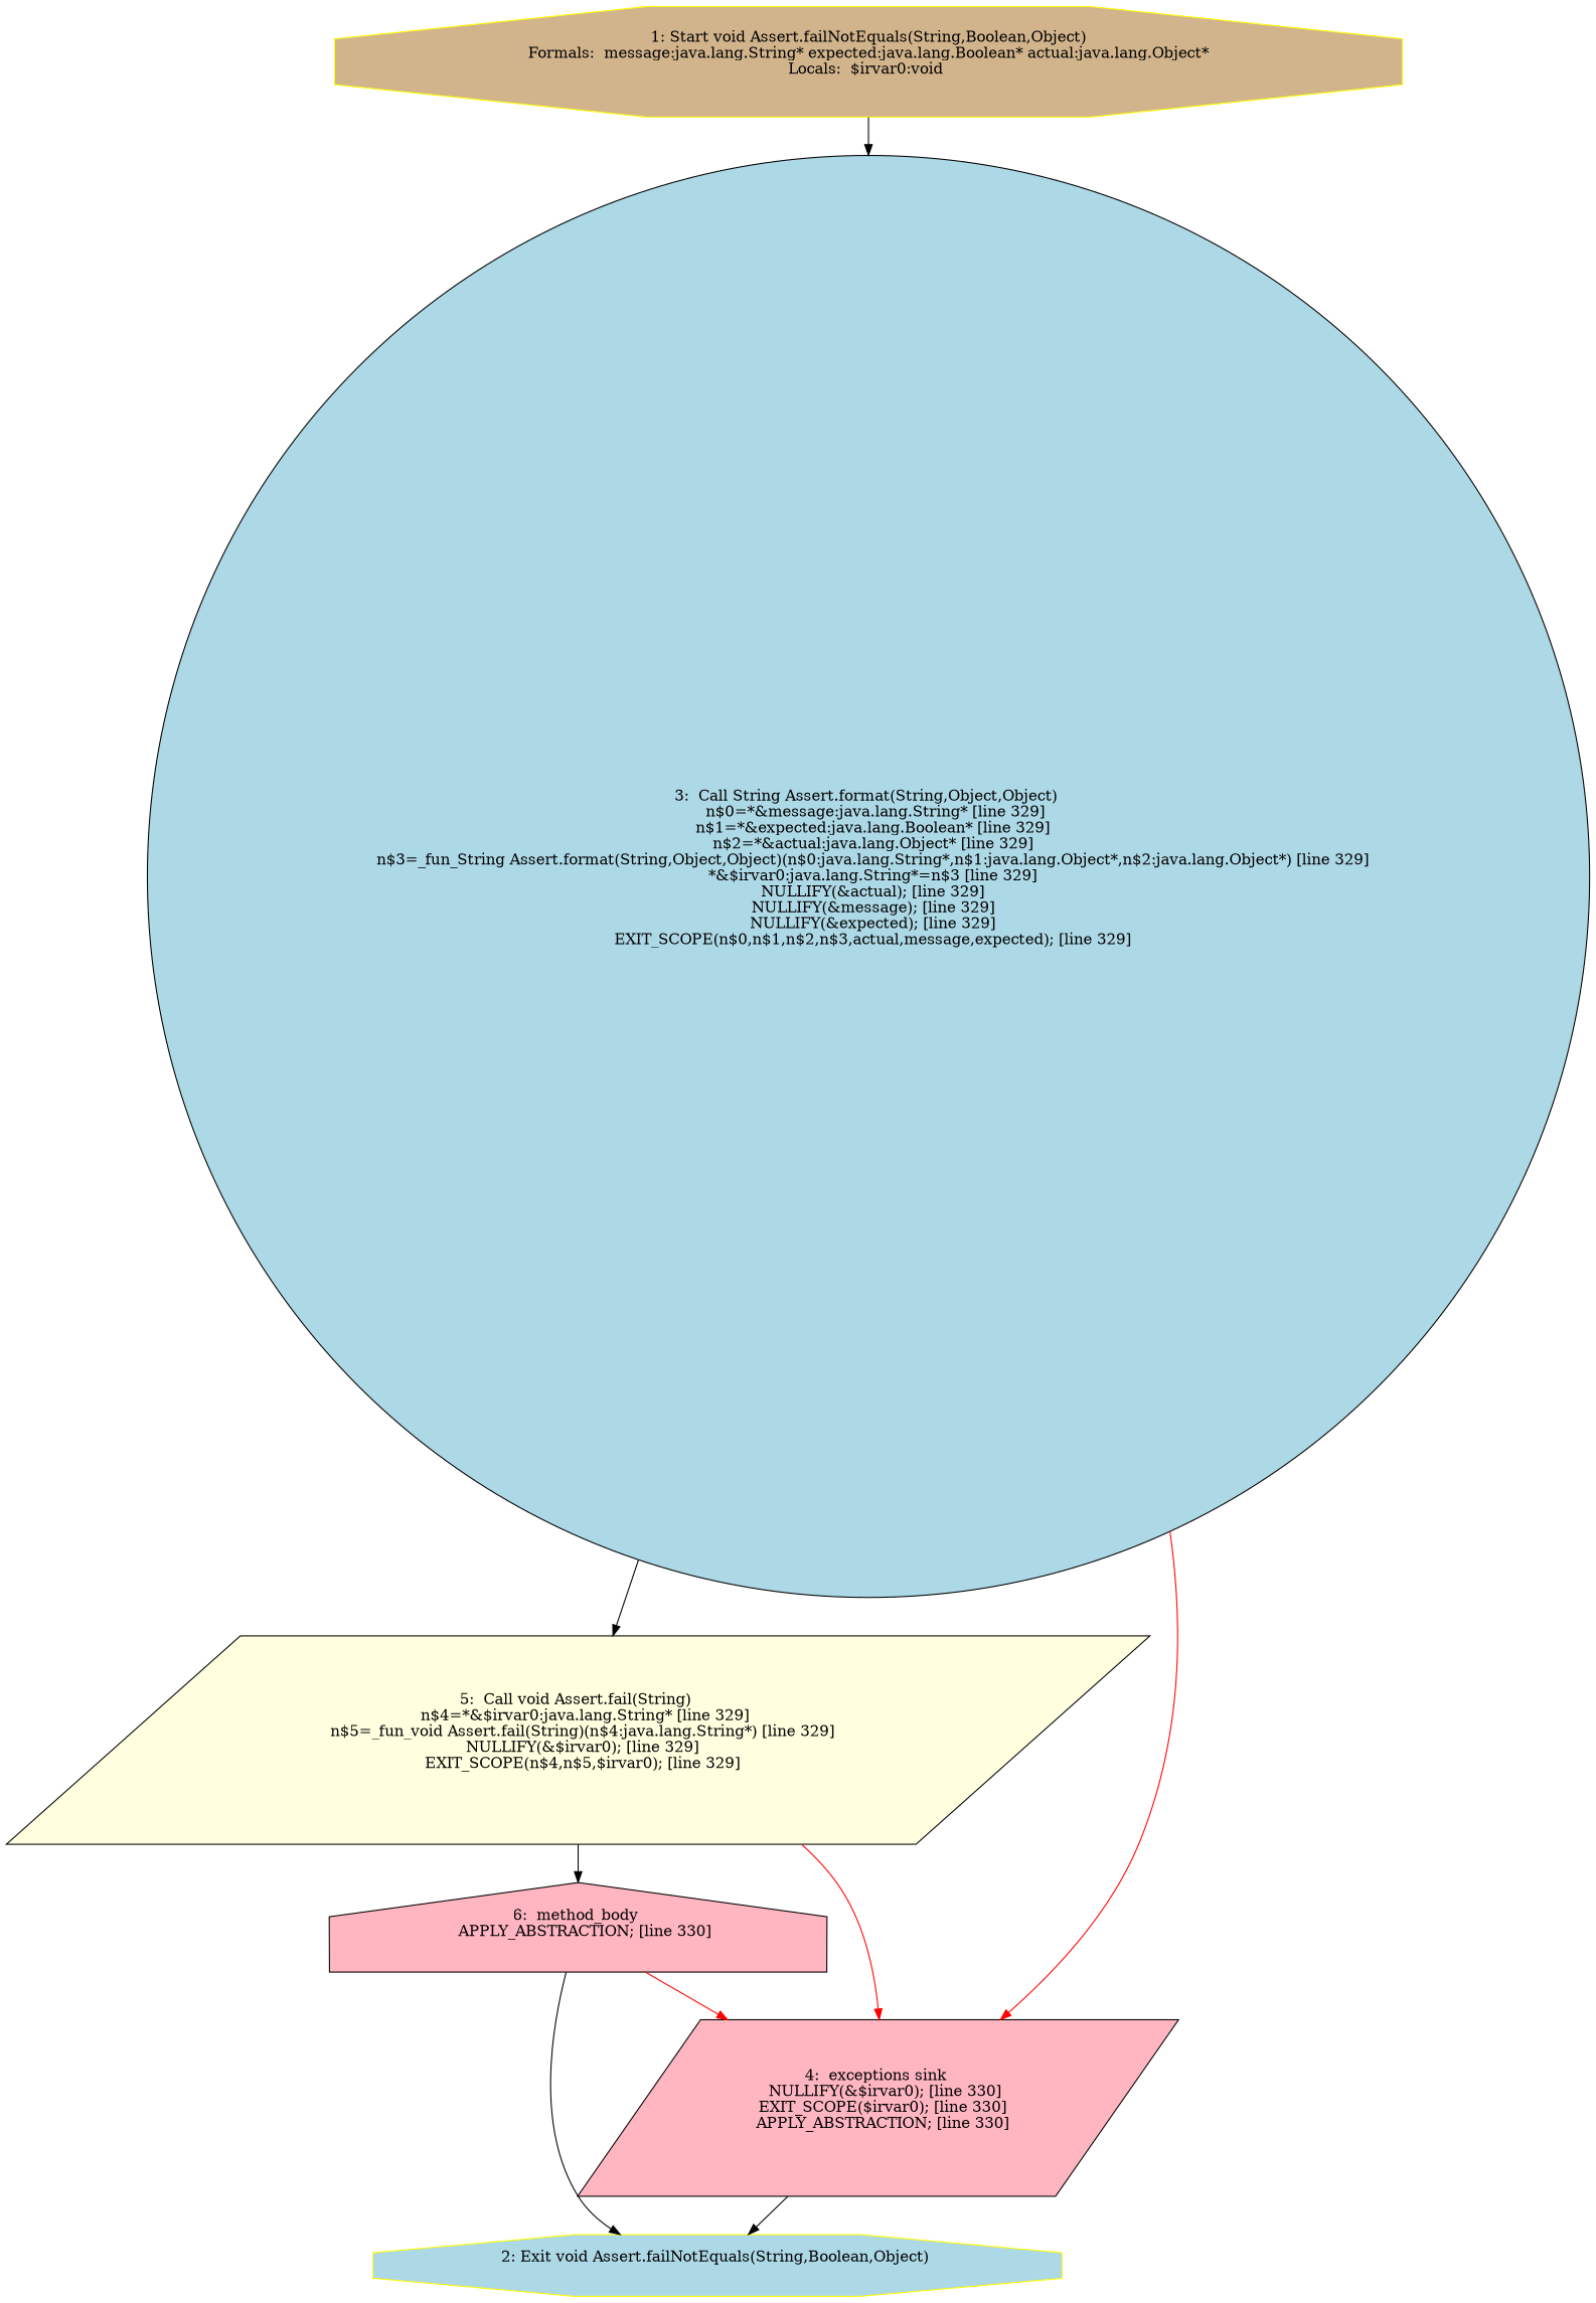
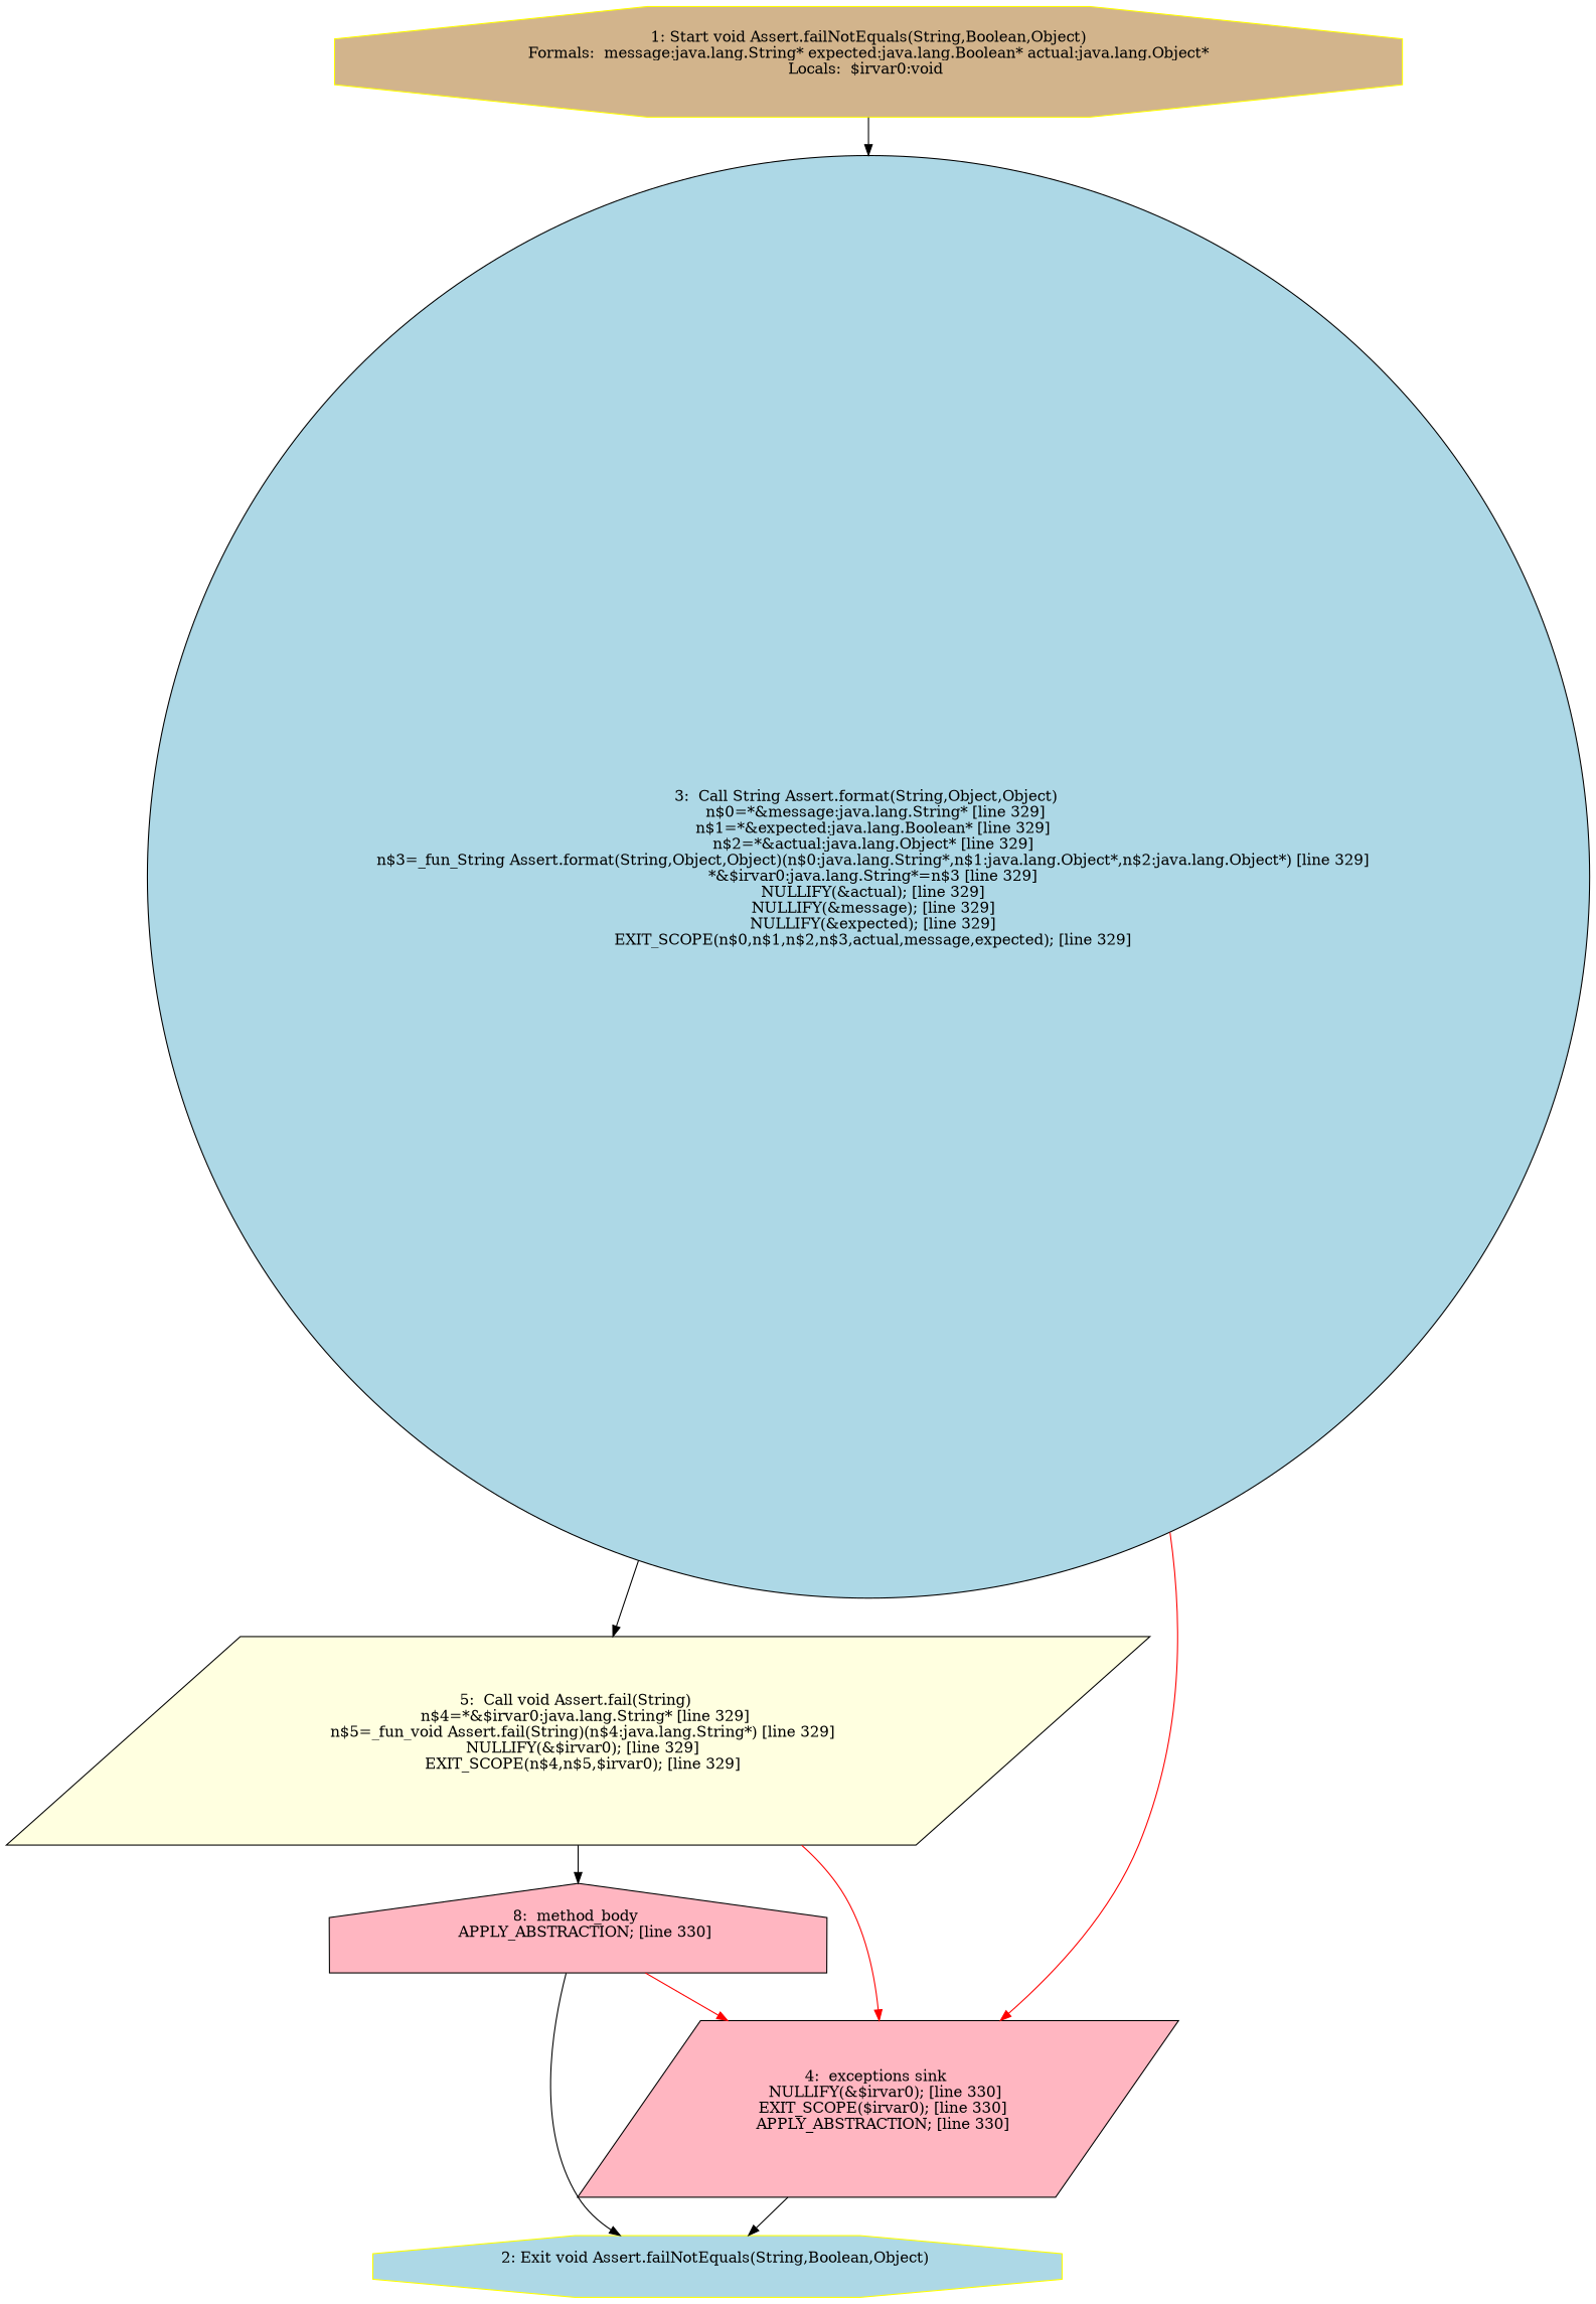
  digraph {
    node [style=filled fillcolor=lightblue shape=octagon]
    n1 [color=yellow label="1: Start void Assert.failNotEquals(String,Boolean,Object)\nFormals:  message:java.lang.String* expected:java.lang.Boolean* actual:java.lang.Object*\nLocals:  $irvar0:void \n  " fillcolor=tan]
    n2 [label="3:  Call String Assert.format(String,Object,Object) \n   n$0=*&message:java.lang.String* [line 329]\n  n$1=*&expected:java.lang.Boolean* [line 329]\n  n$2=*&actual:java.lang.Object* [line 329]\n  n$3=_fun_String Assert.format(String,Object,Object)(n$0:java.lang.String*,n$1:java.lang.Object*,n$2:java.lang.Object*) [line 329]\n  *&$irvar0:java.lang.String*=n$3 [line 329]\n  NULLIFY(&actual); [line 329]\n  NULLIFY(&message); [line 329]\n  NULLIFY(&expected); [line 329]\n  EXIT_SCOPE(n$0,n$1,n$2,n$3,actual,message,expected); [line 329]\n " shape=circle]
    n3 [label="5:  Call void Assert.fail(String) \n   n$4=*&$irvar0:java.lang.String* [line 329]\n  n$5=_fun_void Assert.fail(String)(n$4:java.lang.String*) [line 329]\n  NULLIFY(&$irvar0); [line 329]\n  EXIT_SCOPE(n$4,n$5,$irvar0); [line 329]\n " shape=parallelogram fillcolor=lightyellow]
    n4 [label="4:  exceptions sink \n   NULLIFY(&$irvar0); [line 330]\n  EXIT_SCOPE($irvar0); [line 330]\n  APPLY_ABSTRACTION; [line 330]\n " shape=parallelogram fillcolor=lightpink]
    n5 [color=yellow label="2: Exit void Assert.failNotEquals(String,Boolean,Object) \n  "]
-   n6 [label="6:  method_body \n   APPLY_ABSTRACTION; [line 330]\n " shape=house fillcolor=lightpink]
+   n6 [label="8:  method_body \n   APPLY_ABSTRACTION; [line 330]\n " shape=house fillcolor=lightpink]
    n1 -> n2
    n2 -> n3
    n2 -> n4 [color=red]
    n3 -> n4 [color=red]
    n3 -> n6
    n4 -> n5
    n6 -> n4 [color=red]
    n6 -> n5
  }
